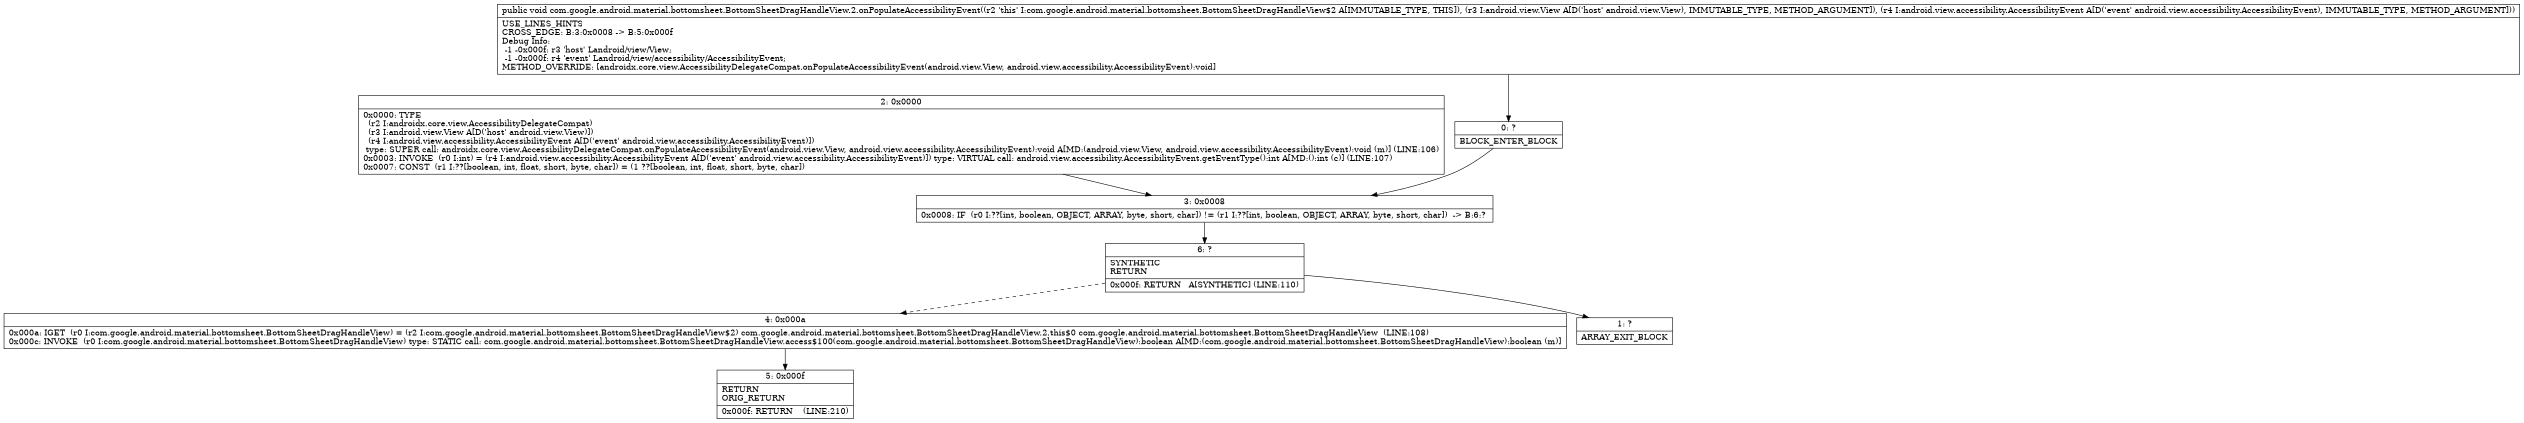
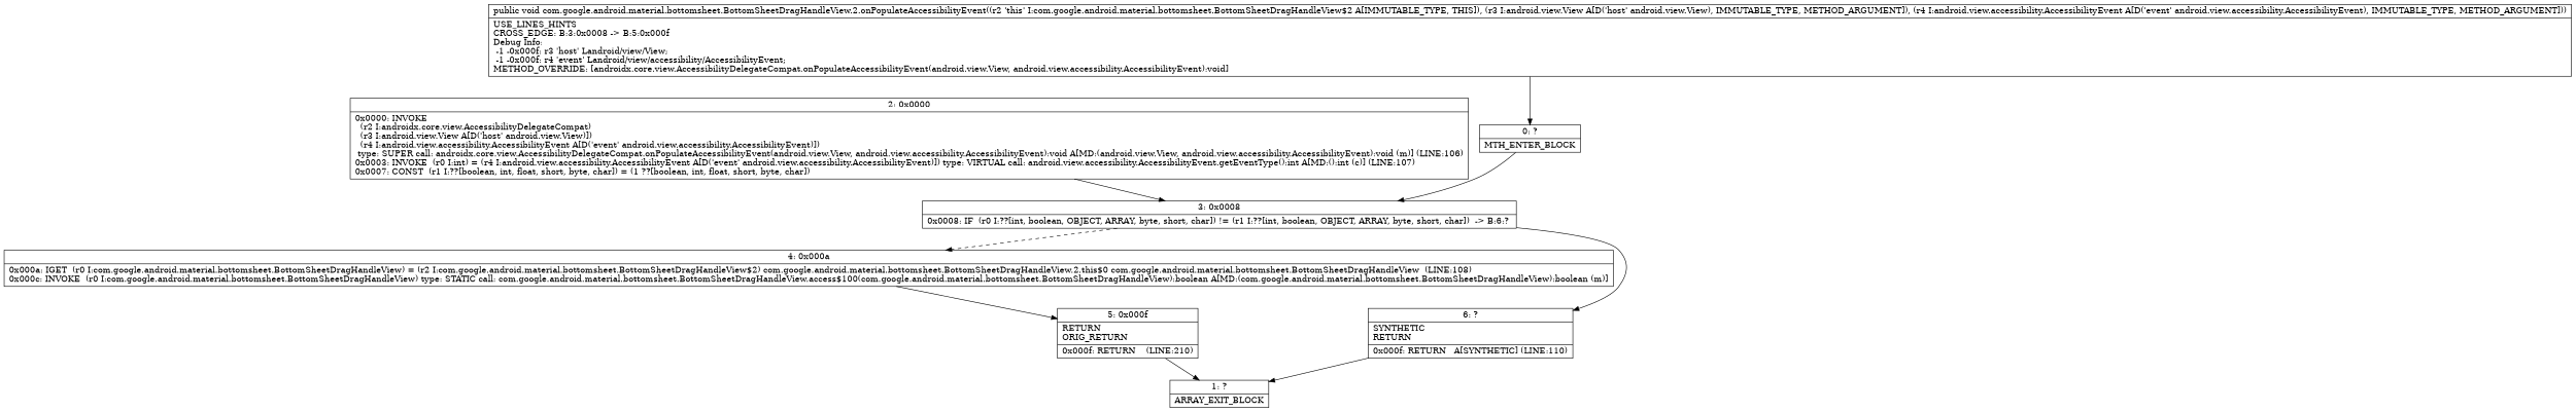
  digraph {
    node [shape=record]
-   n1 [label="{0\:\ ?|BLOCK_ENTER_BLOCK\l}"]
+   n1 [label="{0\:\ ?|MTH_ENTER_BLOCK\l}"]
    n2 [label="{3\:\ 0x0008|0x0008: IF  (r0 I:??[int, boolean, OBJECT, ARRAY, byte, short, char]) != (r1 I:??[int, boolean, OBJECT, ARRAY, byte, short, char])  \-\> B:6:? \l}"]
-   n3 [label="{2\:\ 0x0000|0x0000: TYPE  \l  (r2 I:androidx.core.view.AccessibilityDelegateCompat)\l  (r3 I:android.view.View A[D('host' android.view.View)])\l  (r4 I:android.view.accessibility.AccessibilityEvent A[D('event' android.view.accessibility.AccessibilityEvent)])\l type: SUPER call: androidx.core.view.AccessibilityDelegateCompat.onPopulateAccessibilityEvent(android.view.View, android.view.accessibility.AccessibilityEvent):void A[MD:(android.view.View, android.view.accessibility.AccessibilityEvent):void (m)] (LINE:106)\l0x0003: INVOKE  (r0 I:int) = (r4 I:android.view.accessibility.AccessibilityEvent A[D('event' android.view.accessibility.AccessibilityEvent)]) type: VIRTUAL call: android.view.accessibility.AccessibilityEvent.getEventType():int A[MD:():int (c)] (LINE:107)\l0x0007: CONST  (r1 I:??[boolean, int, float, short, byte, char]) = (1 ??[boolean, int, float, short, byte, char]) \l}"]
+   n3 [label="{2\:\ 0x0000|0x0000: INVOKE  \l  (r2 I:androidx.core.view.AccessibilityDelegateCompat)\l  (r3 I:android.view.View A[D('host' android.view.View)])\l  (r4 I:android.view.accessibility.AccessibilityEvent A[D('event' android.view.accessibility.AccessibilityEvent)])\l type: SUPER call: androidx.core.view.AccessibilityDelegateCompat.onPopulateAccessibilityEvent(android.view.View, android.view.accessibility.AccessibilityEvent):void A[MD:(android.view.View, android.view.accessibility.AccessibilityEvent):void (m)] (LINE:106)\l0x0003: INVOKE  (r0 I:int) = (r4 I:android.view.accessibility.AccessibilityEvent A[D('event' android.view.accessibility.AccessibilityEvent)]) type: VIRTUAL call: android.view.accessibility.AccessibilityEvent.getEventType():int A[MD:():int (c)] (LINE:107)\l0x0007: CONST  (r1 I:??[boolean, int, float, short, byte, char]) = (1 ??[boolean, int, float, short, byte, char]) \l}"]
    n4 [label="{4\:\ 0x000a|0x000a: IGET  (r0 I:com.google.android.material.bottomsheet.BottomSheetDragHandleView) = (r2 I:com.google.android.material.bottomsheet.BottomSheetDragHandleView$2) com.google.android.material.bottomsheet.BottomSheetDragHandleView.2.this$0 com.google.android.material.bottomsheet.BottomSheetDragHandleView  (LINE:108)\l0x000c: INVOKE  (r0 I:com.google.android.material.bottomsheet.BottomSheetDragHandleView) type: STATIC call: com.google.android.material.bottomsheet.BottomSheetDragHandleView.access$100(com.google.android.material.bottomsheet.BottomSheetDragHandleView):boolean A[MD:(com.google.android.material.bottomsheet.BottomSheetDragHandleView):boolean (m)]\l}"]
    n5 [label="{6\:\ ?|SYNTHETIC\lRETURN\l|0x000f: RETURN   A[SYNTHETIC] (LINE:110)\l}"]
    n6 [label="{5\:\ 0x000f|RETURN\lORIG_RETURN\l|0x000f: RETURN    (LINE:210)\l}"]
    n7 [label="{1\:\ ?|ARRAY_EXIT_BLOCK\l}"]
    n8 [label="{public void com.google.android.material.bottomsheet.BottomSheetDragHandleView.2.onPopulateAccessibilityEvent((r2 'this' I:com.google.android.material.bottomsheet.BottomSheetDragHandleView$2 A[IMMUTABLE_TYPE, THIS]), (r3 I:android.view.View A[D('host' android.view.View), IMMUTABLE_TYPE, METHOD_ARGUMENT]), (r4 I:android.view.accessibility.AccessibilityEvent A[D('event' android.view.accessibility.AccessibilityEvent), IMMUTABLE_TYPE, METHOD_ARGUMENT]))  | USE_LINES_HINTS\lCROSS_EDGE: B:3:0x0008 \-\> B:5:0x000f\lDebug Info:\l  \-1 \-0x000f: r3 'host' Landroid\/view\/View;\l  \-1 \-0x000f: r4 'event' Landroid\/view\/accessibility\/AccessibilityEvent;\lMETHOD_OVERRIDE: [androidx.core.view.AccessibilityDelegateCompat.onPopulateAccessibilityEvent(android.view.View, android.view.accessibility.AccessibilityEvent):void]\l}"]
    n1 -> n2
-   n5 -> n4 [style=dashed]
+   n2 -> n4 [style=dashed]
    n2 -> n5
    n3 -> n2
    n4 -> n6
    n5 -> n7
+   n6 -> n7
    n8 -> n1
  }
